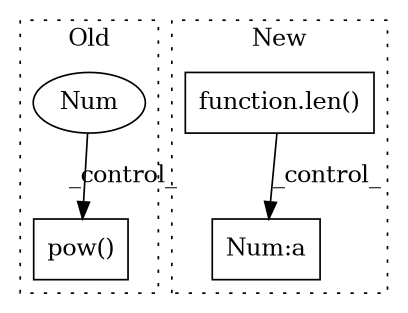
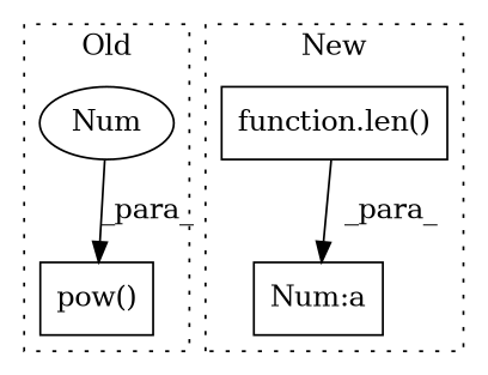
  digraph {
    node [a=75 shape=box]
    n1 [l="6,1" label="pow()" s="650,657"]
    n2 [a=76 l=1 label=Num s=656 shape=ellipse]
    n3 [l="4,1" label="function.len()" s="840,856"]
    n4 [a=82 l=3 label="Num:a" s=1182]
    subgraph cluster_1 {
      label=Old
      style=dotted
      n1
      n2
    }
    subgraph cluster_2 {
      label=New
      style=dotted
      n3
      n4
    }
-   n2 -> n1 [label=_control_]
-   n3 -> n4 [label=_control_]
+   n2 -> n1 [label=_para_]
+   n3 -> n4 [label=_para_]
  }
